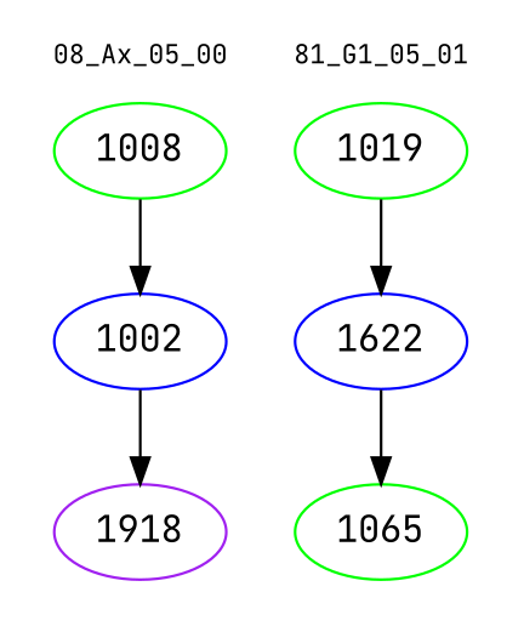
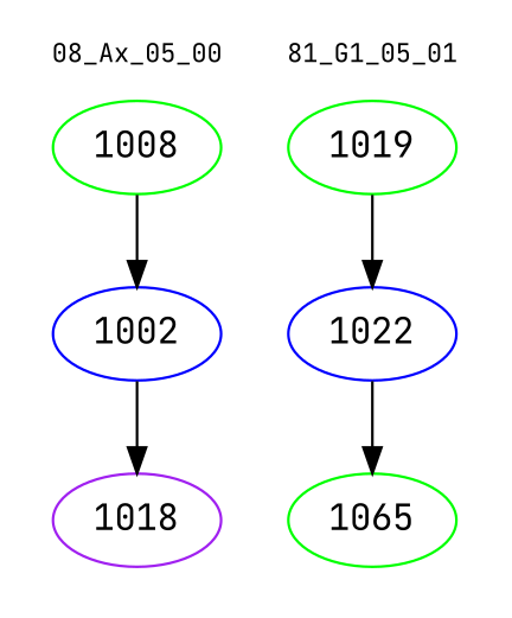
  digraph {
    fontname="JetBrains Mono"
    node [color=green fontname="JetBrains Mono"]
    edge [color=black fontname="JetBrains Mono"]
    n1 [label=1008]
    n2 [color=blue label=1002]
-   n3 [color=purple label=1918]
+   n3 [color=purple label=1018]
    n4 [label=1019]
-   n5 [color=blue label=1622]
+   n5 [color=blue label=1022]
    n6 [label=1065]
    subgraph cluster_1 {
      color=white
      fontsize=10
      label="08_Ax_05_00"
      n1
      n2
      n3
    }
    subgraph cluster_2 {
      color=white
      fontsize=10
      label="81_G1_05_01"
      n4
      n5
      n6
    }
    n1 -> n2
    n2 -> n3
    n4 -> n5
    n5 -> n6
  }
